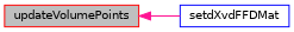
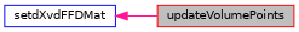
  digraph {
    rankdir=LR
    node [fontname=Helvetica fontsize=10 shape=record]
    n1 [color=red fillcolor=grey75 fontcolor=black height=0.2 label=updateVolumePoints style=filled width=0.4]
    n2 [color=blue height=0.2 label=setdXvdFFDMat width=0.4]
-   n1 -> n2 [color=deeppink dir=back fontname=Helvetica fontsize=10 labelfontname=Helvetica labelfontsize=10 style=solid]
+   n2 -> n1 [color=deeppink dir=back fontname=Helvetica fontsize=10 labelfontname=Helvetica labelfontsize=10 style=solid]
  }
